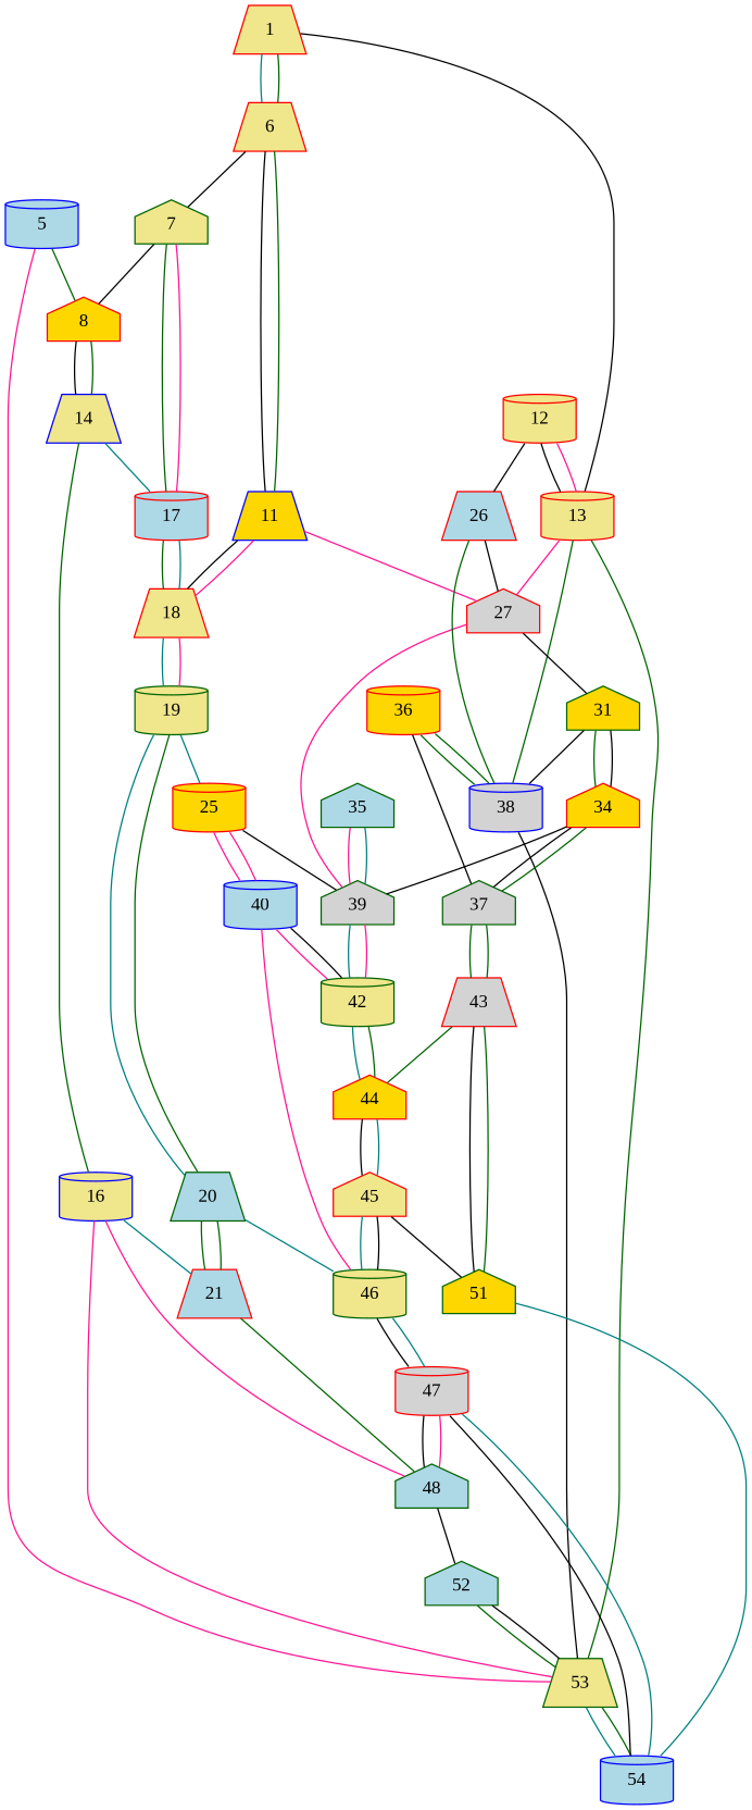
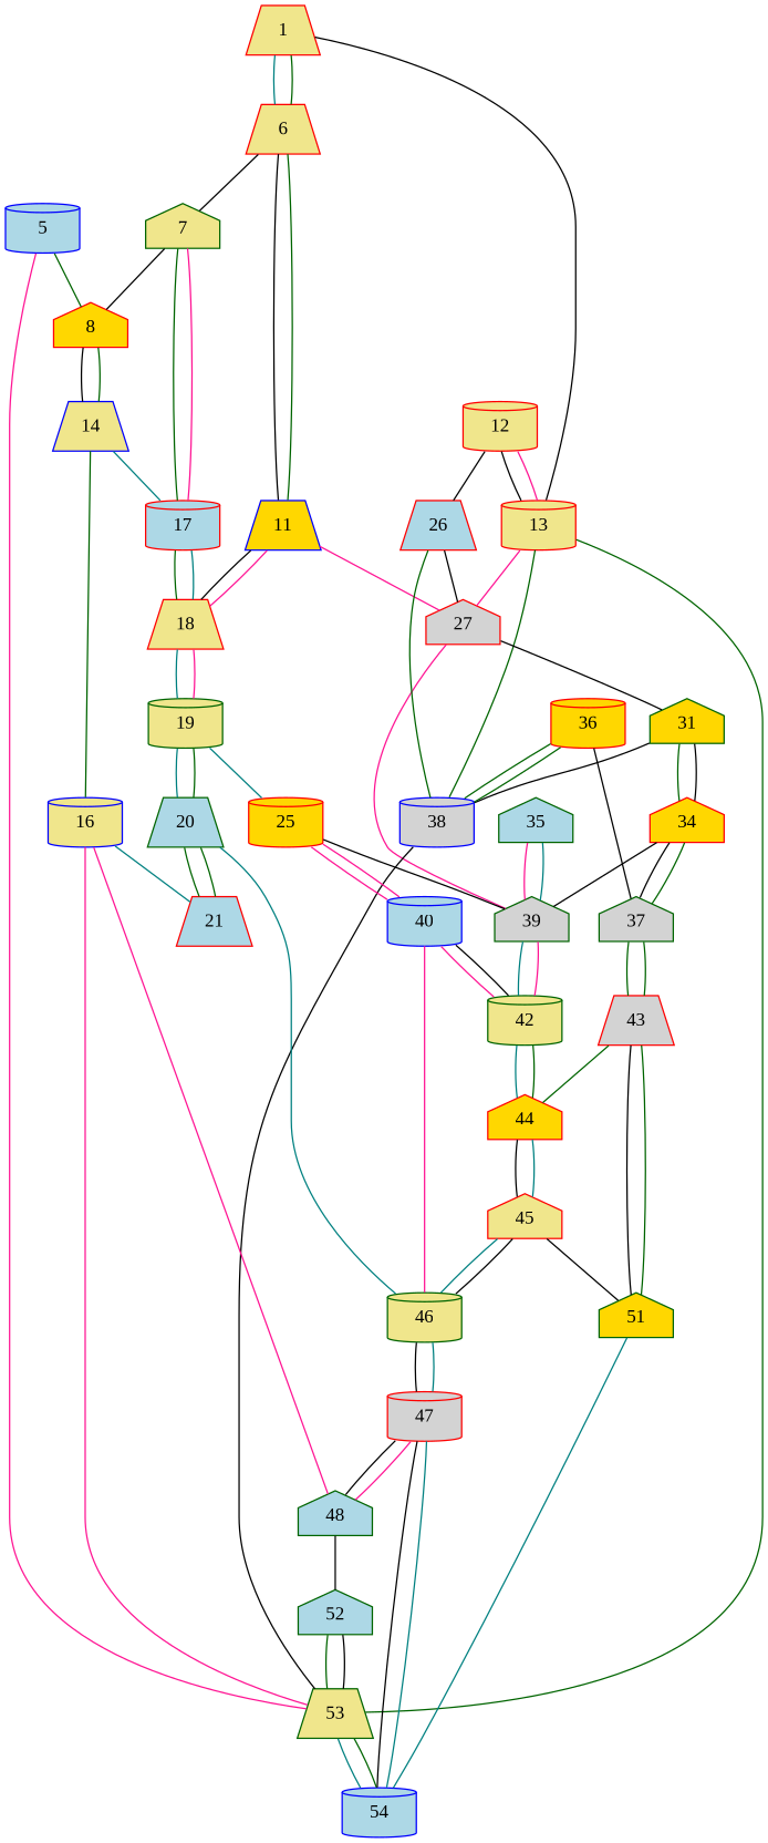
  graph {
    fontname="Liberation Serif"
    node [color=red fillcolor=khaki fontname="Liberation Serif" shape=cylinder style=filled]
    edge [color=black fontname="Liberation Serif"]
    1 [shape=trapezium]
    6 [shape=trapezium]
    13 [super="+3+9"]
    7 [color=darkgreen shape=house]
    11 [color=blue fillcolor=gold shape=trapezium]
    53 [color=darkgreen shape=trapezium super="+4+49"]
    27 [fillcolor=lightgrey shape=house super="+22"]
    38 [color=blue fillcolor=lightgrey super="+28+30"]
    5 [color=blue fillcolor=lightblue]
    8 [fillcolor=gold shape=house]
    14 [color=blue shape=trapezium]
    54 [color=blue fillcolor=lightblue super="+50"]
    17 [fillcolor=lightblue]
    18 [shape=trapezium]
    16 [color=blue super="+15"]
    19 [color=darkgreen]
    39 [color=darkgreen fillcolor=lightgrey shape=house super="+24+23"]
    31 [color=darkgreen fillcolor=gold shape=house]
    12
    26 [fillcolor=lightblue shape=trapezium]
    21 [fillcolor=lightblue shape=trapezium]
    48 [color=darkgreen fillcolor=lightblue shape=house super="+32+33"]
    52 [color=darkgreen fillcolor=lightblue shape=house]
    20 [color=darkgreen fillcolor=lightblue shape=trapezium]
    25 [fillcolor=gold]
    46 [color=darkgreen super="+41"]
    40 [color=blue fillcolor=lightblue]
    47 [fillcolor=lightgrey]
    42 [color=darkgreen]
    34 [fillcolor=gold shape=house]
    37 [color=darkgreen fillcolor=lightgrey shape=house]
    35 [color=darkgreen fillcolor=lightblue shape=house]
    43 [fillcolor=lightgrey shape=trapezium]
    36 [fillcolor=gold]
    44 [fillcolor=gold shape=house]
    51 [color=darkgreen fillcolor=gold shape=house]
    45 [shape=house]
    1 -- 6 [color=teal]
    1 -- 6 [color=darkgreen]
    1 -- 13
    6 -- 7
    6 -- 11
    6 -- 11 [color=darkgreen]
    13 -- 53 [color=darkgreen weight=2]
    13 -- 27 [color=deeppink]
    13 -- 38 [color=darkgreen]
    7 -- 8
    7 -- 17 [color=darkgreen]
    7 -- 17 [color=deeppink]
    11 -- 27 [color=deeppink]
    11 -- 18
    11 -- 18 [color=deeppink]
    53 -- 54 [color=teal weight=2]
    53 -- 54 [color=darkgreen]
    27 -- 39 [color=deeppink]
    27 -- 31
    38 -- 53
    5 -- 53 [color=deeppink]
    5 -- 8 [color=darkgreen]
    8 -- 14
    8 -- 14 [color=darkgreen]
    14 -- 17 [color=teal]
    14 -- 16 [color=darkgreen]
    17 -- 18 [color=darkgreen]
    17 -- 18 [color=teal]
    18 -- 19 [color=teal]
    18 -- 19 [color=deeppink]
    16 -- 53 [color=deeppink]
    16 -- 21 [color=teal]
    16 -- 48 [color=deeppink]
    19 -- 20 [color=teal]
    19 -- 20 [color=darkgreen]
    19 -- 25 [color=teal]
    39 -- 42 [color=teal]
    39 -- 42 [color=deeppink]
    31 -- 38
    31 -- 34 [color=darkgreen]
    31 -- 34
    12 -- 13 [weight=2]
    12 -- 13 [color=deeppink]
    12 -- 26
    26 -- 27
    26 -- 38 [color=darkgreen]
-   21 -- 48 [color=darkgreen]
    48 -- 52 [weight=2]
    52 -- 53 [color=darkgreen]
    52 -- 53
    20 -- 21 [color=darkgreen]
    20 -- 21 [color=darkgreen]
    20 -- 46 [color=teal]
    25 -- 39
    25 -- 40 [color=deeppink]
    25 -- 40 [color=deeppink]
    46 -- 47
    46 -- 47 [color=teal]
    40 -- 46 [color=deeppink]
    40 -- 42 [color=deeppink]
    40 -- 42
    47 -- 54
    47 -- 54 [color=teal]
    47 -- 48
    47 -- 48 [color=deeppink]
    42 -- 44 [color=teal]
    42 -- 44 [color=darkgreen]
    34 -- 39
    34 -- 37
    34 -- 37 [color=darkgreen]
    37 -- 43 [color=darkgreen]
    37 -- 43 [color=darkgreen]
    35 -- 39 [color=deeppink weight=2]
    35 -- 39 [color=teal]
    43 -- 44 [color=darkgreen]
    43 -- 51
    43 -- 51 [color=darkgreen]
    36 -- 38 [color=darkgreen weight=2]
    36 -- 38 [color=darkgreen]
    36 -- 37
    44 -- 45
    44 -- 45 [color=teal]
    51 -- 54 [color=teal]
    45 -- 46 [color=teal]
    45 -- 46
    45 -- 51
  }
